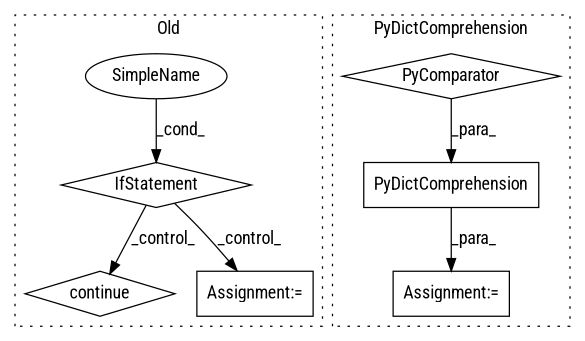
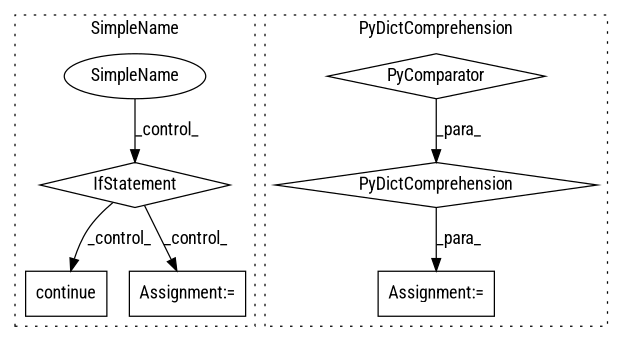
  digraph {
    fontname="Roboto Condensed"
    node [a=7 fontname="Roboto Condensed" shape=box]
    edge [fontname="Roboto Condensed"]
-   n1 [a=18 l=9 label=continue s=40491 shape=diamond]
+   n1 [a=18 l=9 label=continue s=40491]
    n2 [a=25 l="4,2" label=IfStatement s="40461,40477" shape=diamond]
    n3 [a=42 label=SimpleName shape=ellipse]
    n4 [l=1 label="Assignment:=" s=40530]
-   n5 [a=110 l=144 label=PyDictComprehension s=40998]
+   n5 [a=110 l=144 label=PyDictComprehension s=40998 shape=diamond]
    n6 [a=113 l=33 label=PyComparator s=41101 shape=diamond]
    n7 [l=12 label="Assignment:=" s=40986]
    subgraph cluster_1 {
-     label=Old
+     label=SimpleName
      style=dotted
      n1
      n2
      n3
      n4
    }
    subgraph cluster_2 {
      label=PyDictComprehension
      style=dotted
      n5
      n6
      n7
    }
    n2 -> n1 [label=_control_]
    n2 -> n4 [label=_control_]
-   n3 -> n2 [label=_cond_]
+   n3 -> n2 [label=_control_]
    n5 -> n7 [label=_para_]
    n6 -> n5 [label=_para_]
  }
